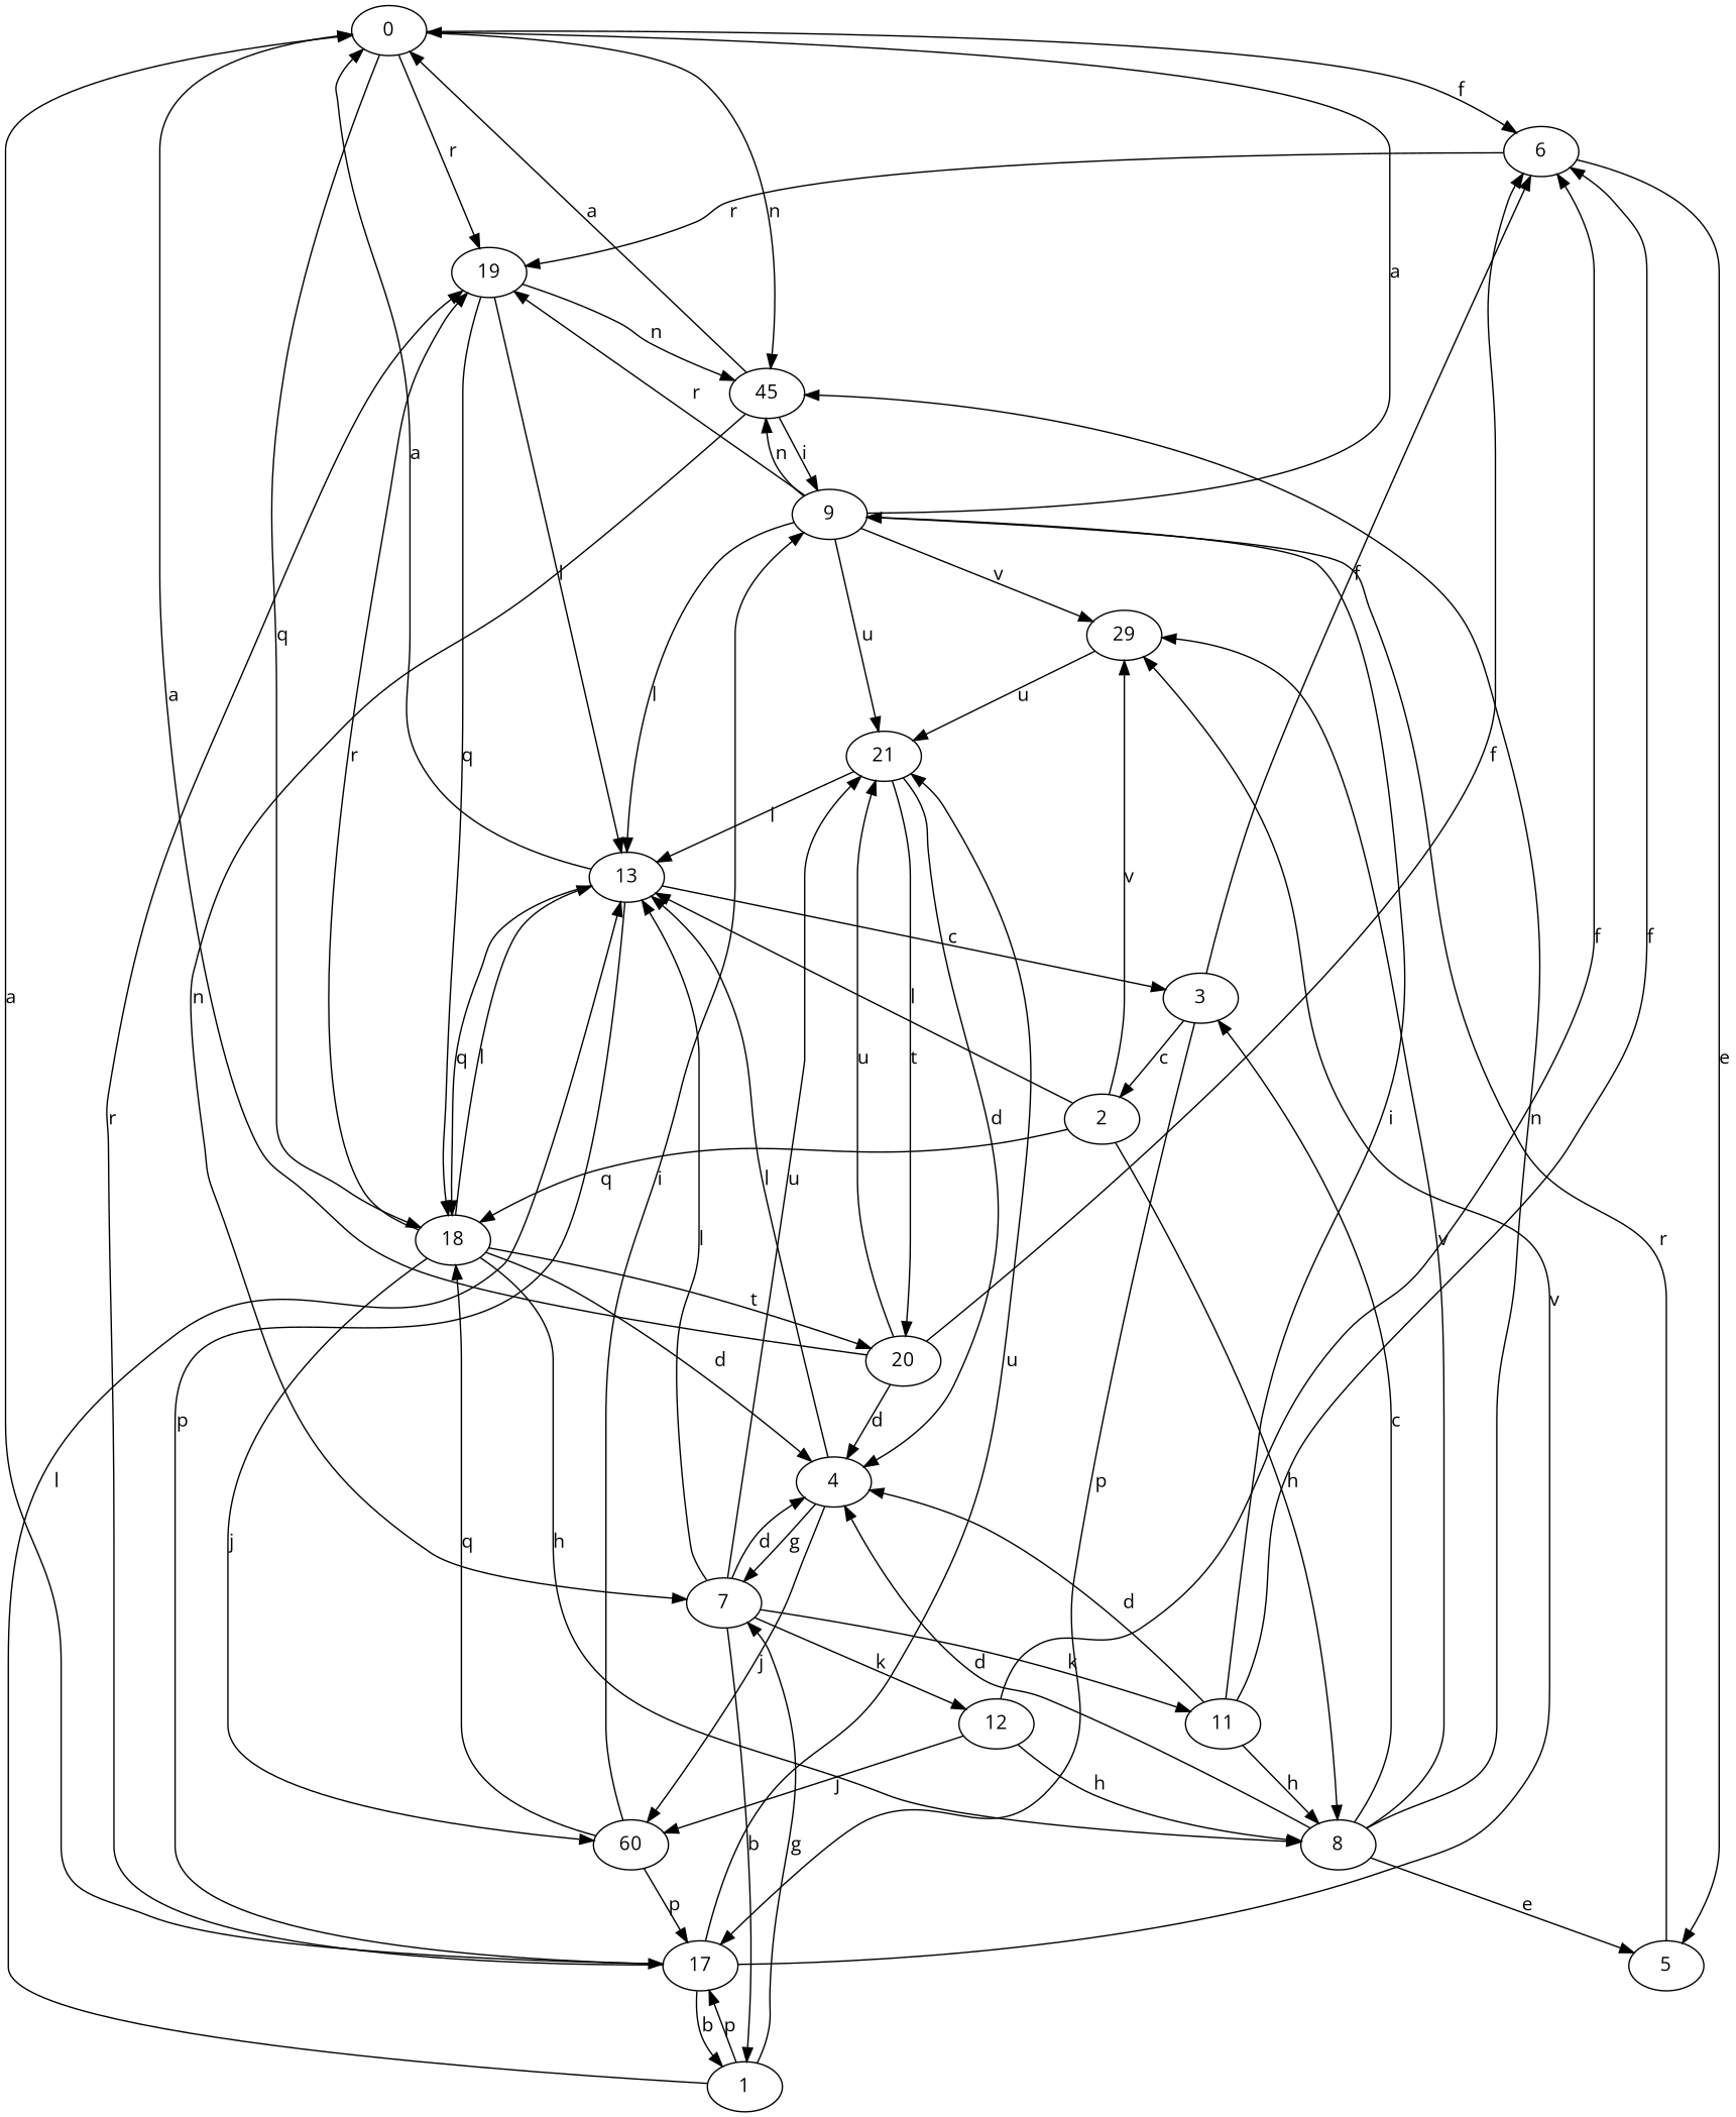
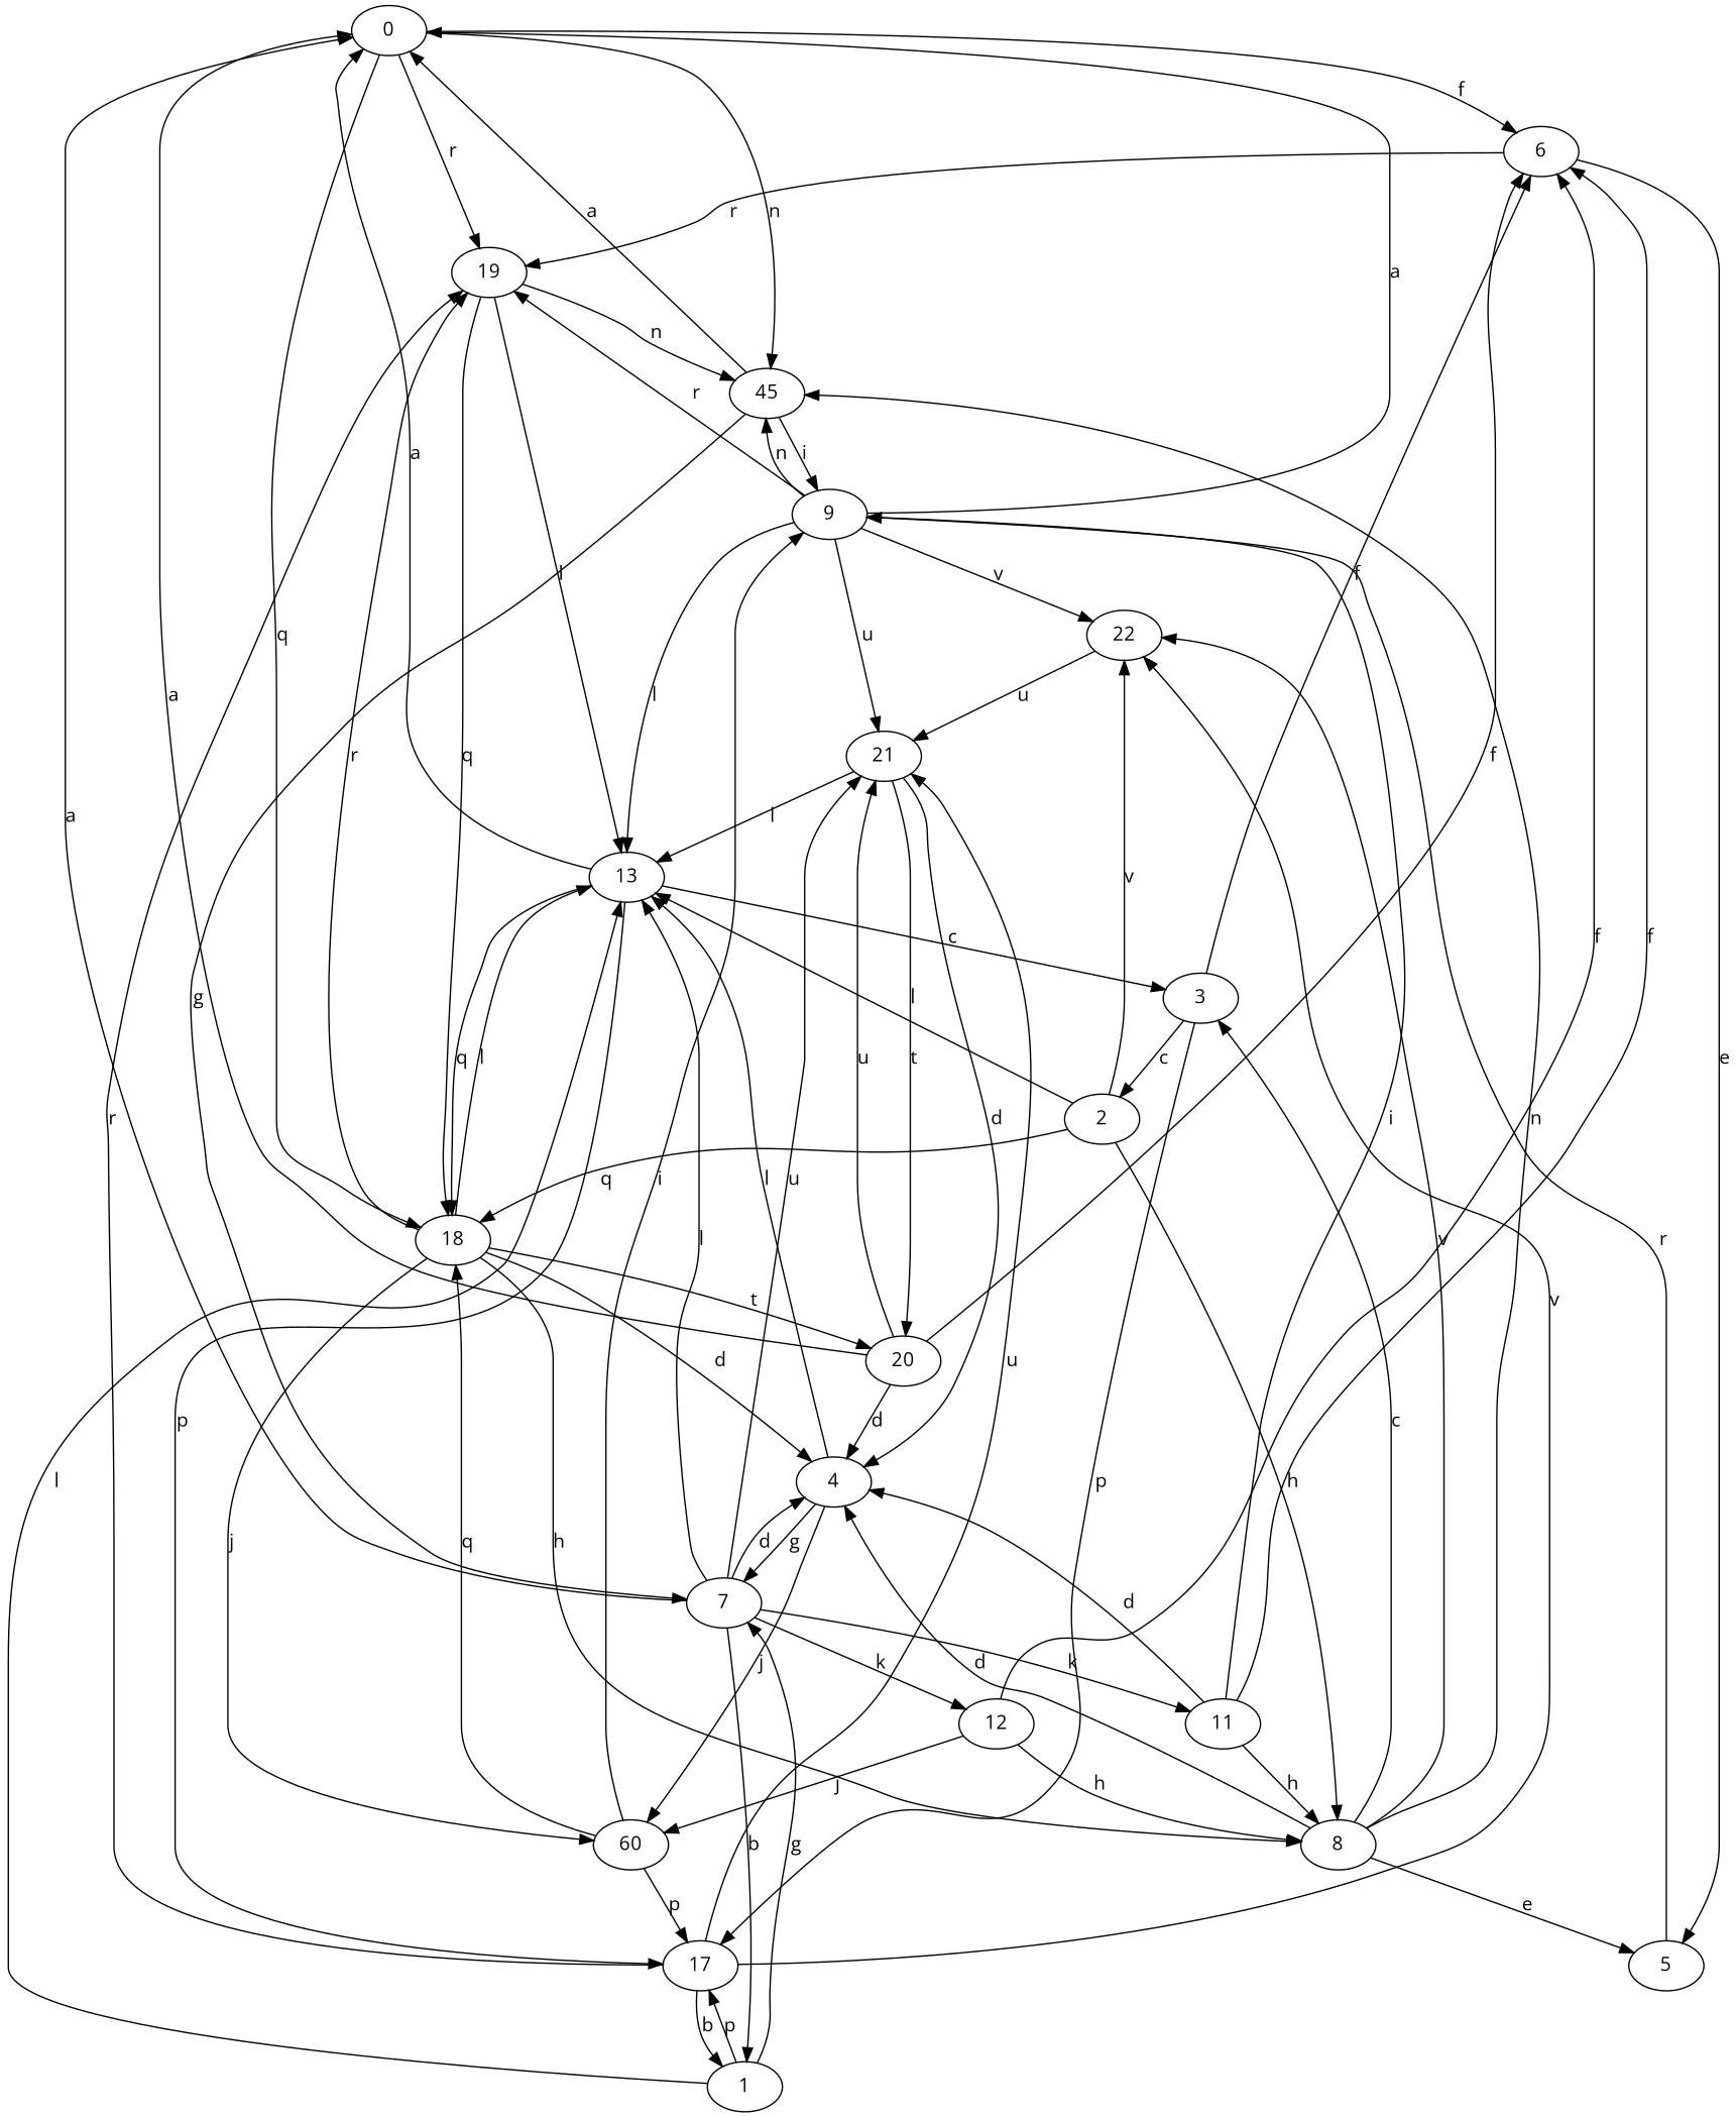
  strict digraph {
    fontname="Open Sans"
    node [fontname="Open Sans"]
    edge [fontname="Open Sans"]
    0
    6
    n3 [label=45]
    18
    19
    5
    7
    9
    13
    8
    4
    n12 [label=60]
    20
    1
    17
    11
    12
    21
    3
-   22 [label=29]
+   22
    2
    0 -> 6 [label=f]
    0 -> n3 [label=n]
    0 -> 18 [label=q]
    0 -> 19 [label=r]
    6 -> 19 [label=r]
    6 -> 5 [label=e]
    n3 -> 0 [label=a]
-   n3 -> 7 [label=n]
+   n3 -> 7 [label=g]
    n3 -> 9 [label=i]
    18 -> 19 [label=r]
    18 -> 13 [label=l]
    18 -> 8 [label=h]
    18 -> 4 [label=d]
    18 -> n12 [label=j]
    18 -> 20 [label=t]
    19 -> n3 [label=n]
    19 -> 18 [label=q]
    19 -> 13 [label=l]
    5 -> 9 [label=r]
-   17 -> 0 [label=a]
+   7 -> 0 [label=a]
    7 -> 13 [label=l]
    7 -> 4 [label=d]
    7 -> 1 [label=b]
    7 -> 11 [label=k]
    7 -> 12 [label=k]
    7 -> 21 [label=u]
    9 -> 0 [label=a]
    9 -> n3 [label=n]
    9 -> 19 [label=r]
    9 -> 13 [label=l]
    9 -> 21 [label=u]
    9 -> 22 [label=v]
    13 -> 0 [label=a]
    13 -> 18 [label=q]
    13 -> 17 [label=p]
    13 -> 3 [label=c]
    8 -> n3 [label=n]
    8 -> 5 [label=e]
    8 -> 4 [label=d]
    8 -> 3 [label=c]
    8 -> 22 [label=v]
    4 -> 7 [label=g]
    4 -> 13 [label=l]
    4 -> n12 [label=j]
    n12 -> 18 [label=q]
    n12 -> 9 [label=i]
    n12 -> 17 [label=p]
    20 -> 0 [label=a]
    20 -> 6 [label=f]
    20 -> 4 [label=d]
    20 -> 21 [label=u]
    1 -> 7 [label=g]
    1 -> 13 [label=l]
    1 -> 17 [label=p]
    17 -> 19 [label=r]
    17 -> 1 [label=b]
    17 -> 21 [label=u]
    17 -> 22 [label=v]
    11 -> 6 [label=f]
    11 -> 9 [label=i]
    11 -> 8 [label=h]
    11 -> 4 [label=d]
    12 -> 6 [label=f]
    12 -> 8 [label=h]
    12 -> n12 [label=j]
    21 -> 13 [label=l]
    21 -> 4 [label=d]
    21 -> 20 [label=t]
    3 -> 6 [label=f]
    3 -> 17 [label=p]
    3 -> 2 [label=c]
    22 -> 21 [label=u]
    2 -> 18 [label=q]
    2 -> 13 [label=l]
    2 -> 8 [label=h]
    2 -> 22 [label=v]
  }
